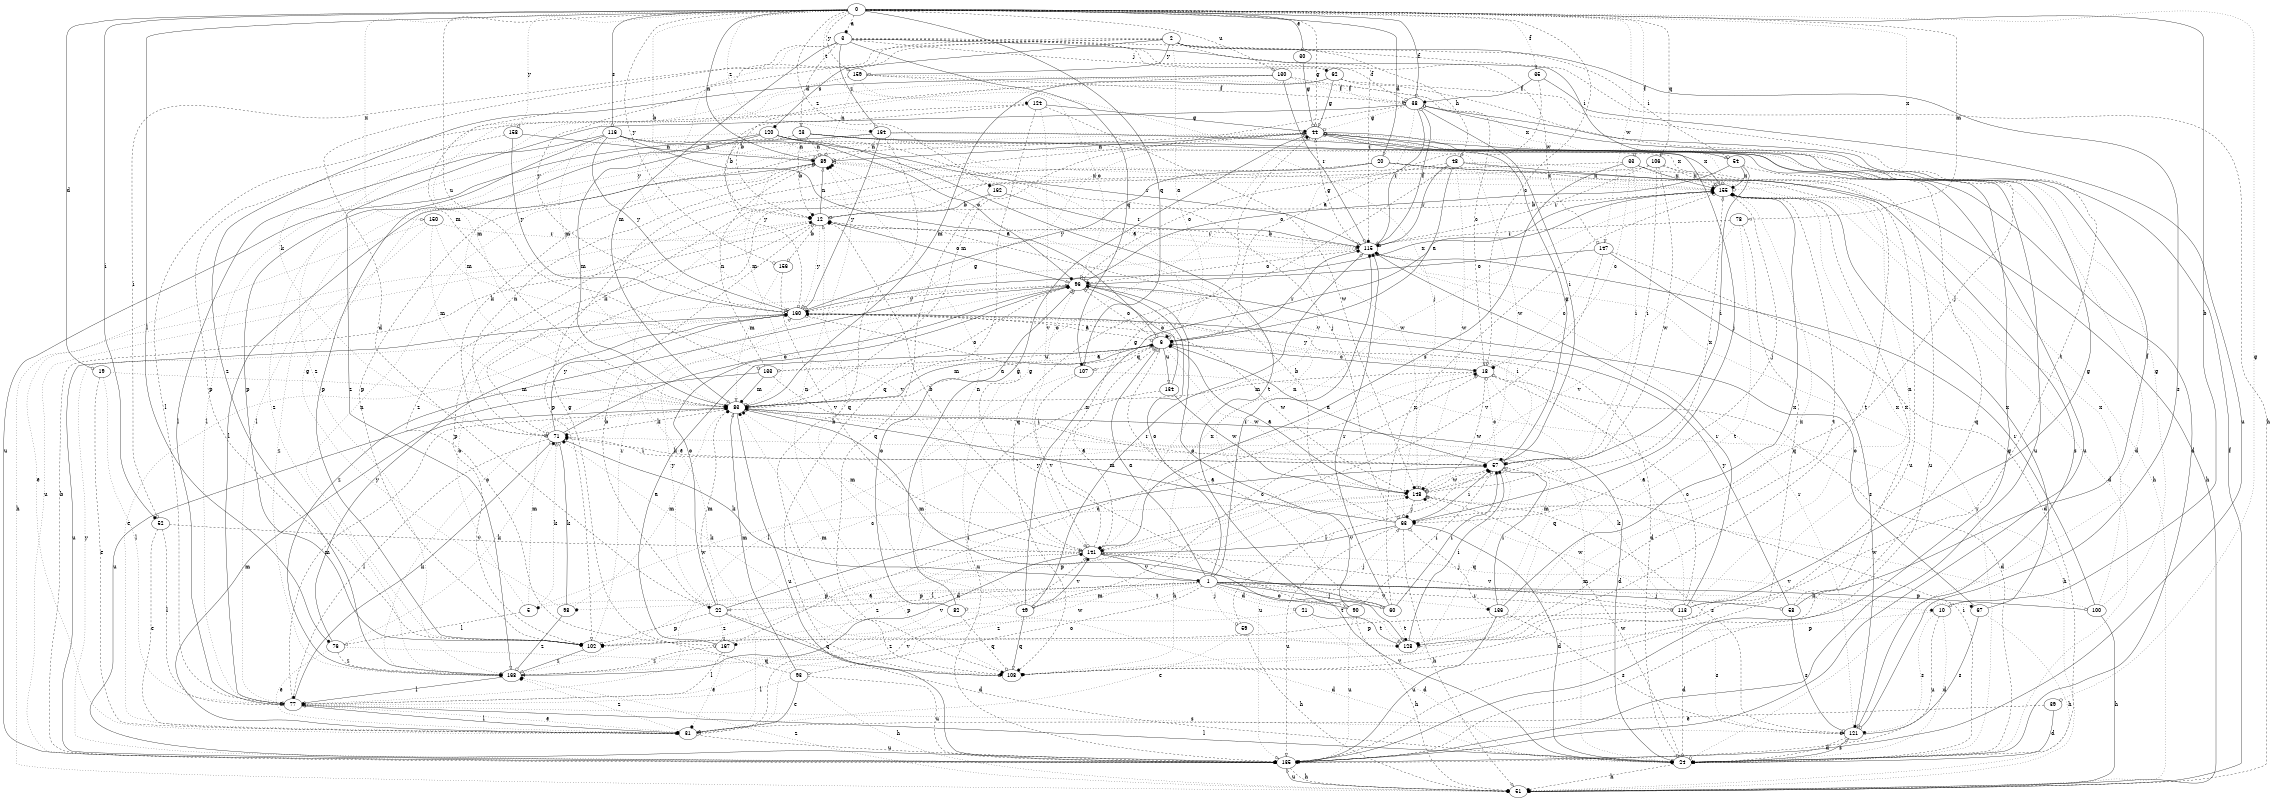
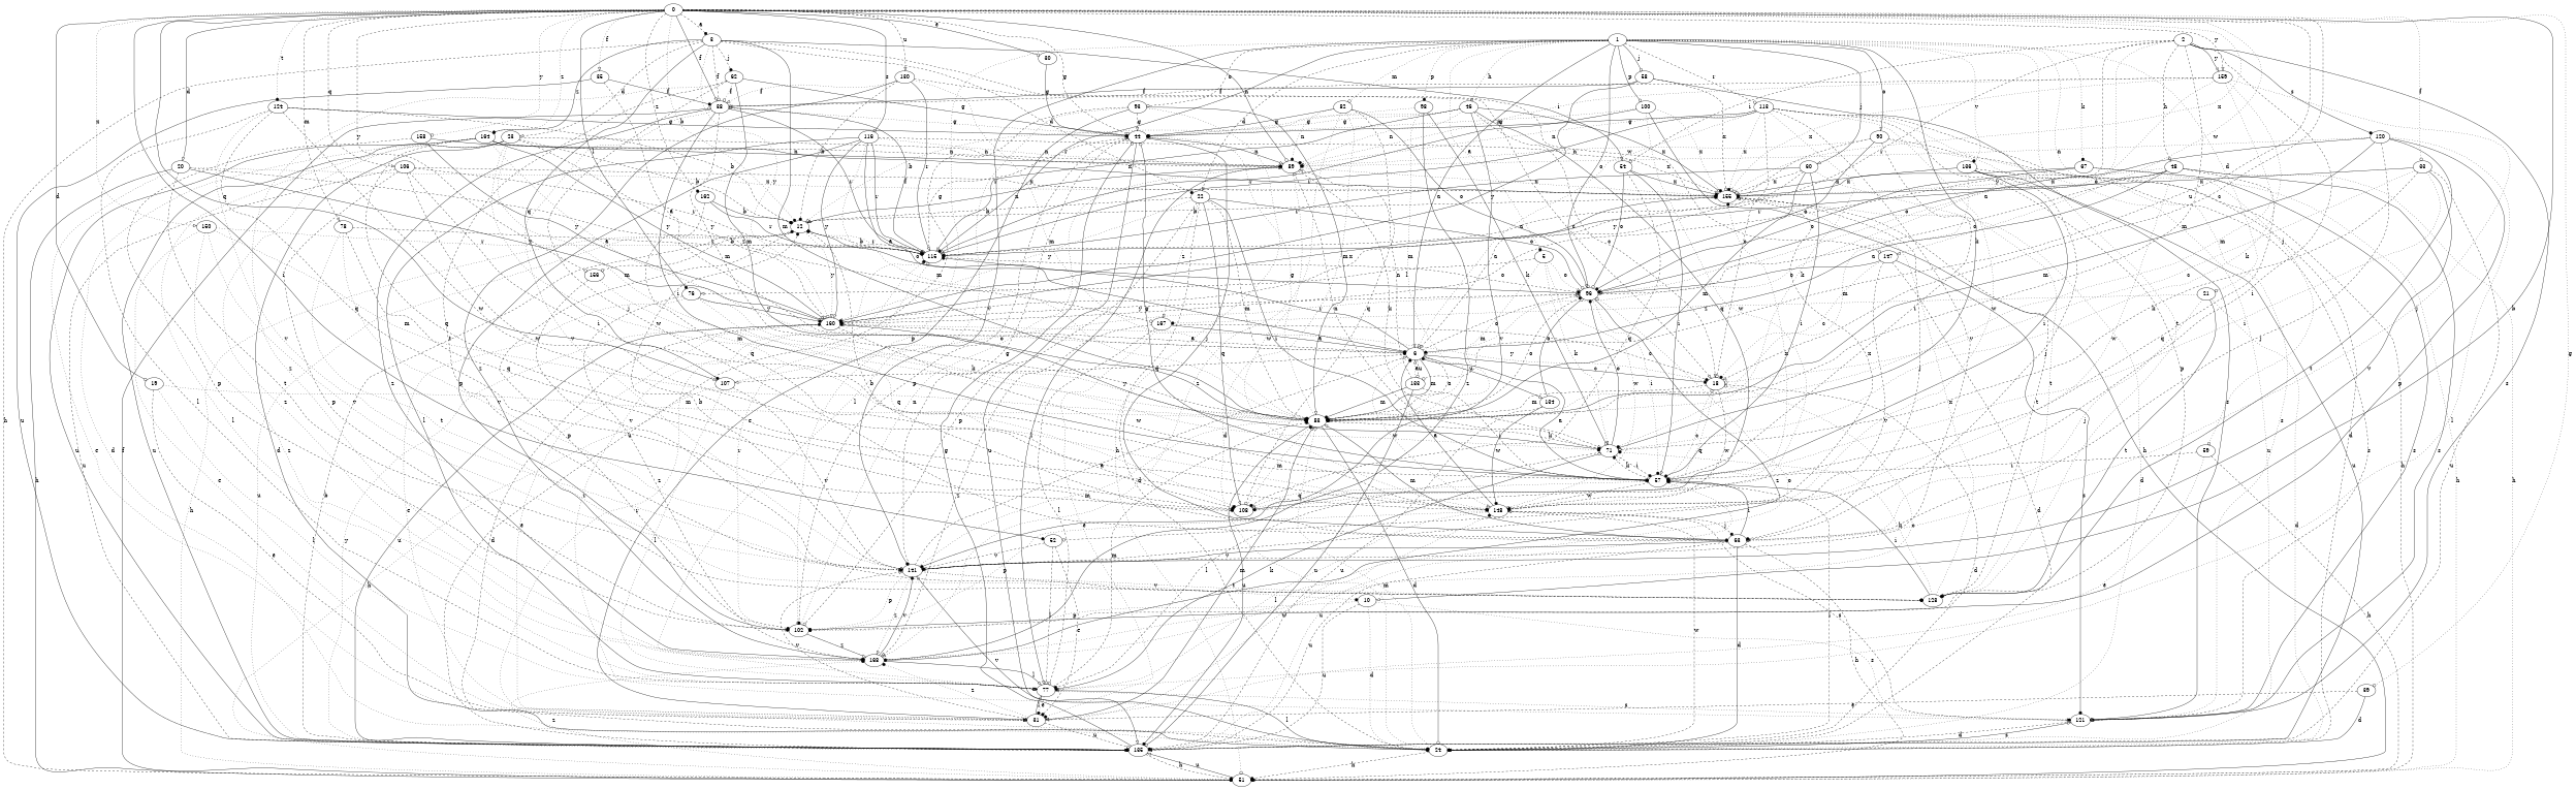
  strict digraph {
    edge [arrowhead=onormal style=dotted]
    0
    3
    10
    12
    18
    19
    20
    30
    33
    35
    38
    39
    44
    52
    76
    78
    89
    106
    107
    116
    124
    130
    133
    147
    150
    155
    156
    158
    159
    162
    164
    22
    54
    83
    160
    23
    51
    62
    102
    121
    24
    135
    96
    115
    148
    108
    31
    77
    128
    167
    71
    141
    57
    6
    168
    63
    1
    5
    21
-   46 [label=49]
+   46
    58
    59
    60
    67
    82
    90
    93
    98
    100
    113
    136
    134
    2
    48
    120
    0 -> 3 [arrowhead=dot label=a style=dashed]
    0 -> 10 [label=b style=solid]
    0 -> 12 [arrowhead=dot label=b]
    0 -> 18 [label=c style=dashed]
    0 -> 19 [arrowhead=odot label=d style=solid]
    0 -> 20 [label=d style=solid]
    0 -> 30 [arrowhead=odot label=e style=solid]
    0 -> 33 [arrowhead=odot label=f]
    0 -> 35 [label=f]
    0 -> 38 [label=f style=solid]
    0 -> 39 [arrowhead=odot label=g]
    0 -> 44 [arrowhead=odot label=g style=dashed]
    0 -> 52 [arrowhead=dot label=i style=solid]
    0 -> 76 [arrowhead=dot label=l style=solid]
    0 -> 78 [label=m style=dashed]
    0 -> 89 [arrowhead=odot label=n style=solid]
    0 -> 106 [label=q style=dashed]
    0 -> 107 [label=q style=solid]
    0 -> 116 [arrowhead=odot label=s style=solid]
    0 -> 124 [arrowhead=dot label=t]
    0 -> 130 [label=u style=dashed]
    0 -> 133 [arrowhead=odot label=u style=dashed]
    0 -> 147 [label=w]
    0 -> 150 [label=x]
    0 -> 155 [arrowhead=odot label=x]
    0 -> 156 [arrowhead=odot label=y style=dashed]
    0 -> 158 [arrowhead=odot label=y]
    0 -> 159 [label=y style=dashed]
    0 -> 162 [arrowhead=dot label=z style=dashed]
    0 -> 164 [arrowhead=dot label=z]
    3 -> 38 [arrowhead=odot label=f style=dashed]
    3 -> 107 [arrowhead=dot label=q style=solid]
    3 -> 147 [arrowhead=odot label=w style=dashed]
    3 -> 164 [arrowhead=odot label=z style=solid]
    3 -> 22 [arrowhead=dot label=d style=dashed]
    3 -> 54 [label=i style=solid]
    3 -> 83 [label=m style=solid]
    3 -> 160 [arrowhead=odot label=y]
    3 -> 23 [label=d style=dashed]
    3 -> 51 [arrowhead=dot label=h style=dashed]
    3 -> 62 [arrowhead=dot label=j style=dashed]
    10 -> 102 [arrowhead=dot label=p]
    10 -> 121 [arrowhead=dot label=s]
    10 -> 24 [arrowhead=dot label=d]
    10 -> 135 [arrowhead=odot label=u style=dashed]
    12 -> 89 [label=n style=solid]
    12 -> 156 [arrowhead=odot label=b style=dashed]
    12 -> 160 [label=y]
    12 -> 51 [arrowhead=odot label=h]
    12 -> 102 [arrowhead=dot label=p style=dashed]
    12 -> 135 [arrowhead=dot label=u]
    12 -> 96 [label=o style=solid]
    12 -> 115 [arrowhead=odot label=r]
    18 -> 83 [arrowhead=odot label=m style=dashed]
    18 -> 160 [arrowhead=dot label=y]
    18 -> 24 [label=d style=dashed]
    18 -> 148 [arrowhead=dot label=w style=dashed]
    18 -> 108 [arrowhead=odot label=q]
    19 -> 83 [arrowhead=dot label=m]
    19 -> 31 [arrowhead=odot label=e style=dashed]
    19 -> 77 [label=l]
    20 -> 155 [arrowhead=dot label=x]
    20 -> 160 [label=y style=solid]
    20 -> 51 [arrowhead=dot label=h style=solid]
    20 -> 31 [label=e]
    20 -> 128 [arrowhead=odot label=t style=dashed]
    20 -> 167 [arrowhead=odot label=z style=dashed]
    30 -> 44 [arrowhead=odot label=g style=solid]
    33 -> 18 [arrowhead=odot label=c]
    33 -> 155 [arrowhead=dot label=x style=solid]
    33 -> 135 [label=u style=dashed]
    33 -> 71 [arrowhead=odot label=k style=dashed]
-   33 -> 141 [arrowhead=dot label=s style=solid]
+   33 -> 141 [arrowhead=dot label=v style=solid]
    33 -> 57 [arrowhead=dot label=i]
    35 -> 38 [arrowhead=dot label=f style=solid]
    35 -> 135 [arrowhead=dot label=u style=solid]
    35 -> 6 [arrowhead=dot label=a style=dashed]
    38 -> 44 [arrowhead=odot label=g]
    38 -> 83 [arrowhead=dot label=m style=dashed]
    38 -> 115 [label=r style=solid]
    38 -> 141 [arrowhead=odot label=v]
    38 -> 57 [arrowhead=odot label=i style=solid]
    38 -> 168 [label=z style=solid]
    39 -> 24 [label=d style=solid]
    39 -> 31 [label=e style=dashed]
    44 -> 89 [label=n style=solid]
    44 -> 102 [arrowhead=dot label=p style=dashed]
    44 -> 135 [label=u style=solid]
    44 -> 63 [arrowhead=odot label=j style=solid]
    52 -> 31 [arrowhead=dot label=e style=dashed]
    52 -> 77 [arrowhead=odot label=l style=dashed]
    52 -> 141 [arrowhead=odot label=v style=dashed]
    76 -> 160 [arrowhead=dot label=y style=solid]
    76 -> 108 [arrowhead=dot label=q]
    76 -> 31 [label=e]
    76 -> 71 [arrowhead=dot label=k]
    76 -> 168 [arrowhead=odot label=z style=dashed]
    78 -> 115 [arrowhead=dot label=r style=dashed]
    78 -> 108 [arrowhead=dot label=q style=dashed]
    78 -> 128 [arrowhead=dot label=t]
    78 -> 141 [arrowhead=dot label=v]
    89 -> 155 [arrowhead=odot label=x]
    89 -> 148 [arrowhead=odot label=w]
    89 -> 77 [label=l style=solid]
    89 -> 71 [label=k style=dashed]
    106 -> 155 [arrowhead=odot label=x style=dashed]
    106 -> 102 [label=p style=dashed]
    106 -> 135 [label=u style=dashed]
    106 -> 115 [label=r style=dashed]
    106 -> 148 [arrowhead=odot label=w style=dashed]
    106 -> 57 [label=i style=dashed]
    107 -> 51 [arrowhead=odot label=h]
    107 -> 96 [label=o]
    107 -> 77 [arrowhead=odot label=l]
    107 -> 141 [arrowhead=odot label=v style=dashed]
    116 -> 89 [label=n]
    116 -> 155 [label=x style=dashed]
    116 -> 83 [label=m]
    116 -> 160 [label=y style=solid]
    116 -> 102 [arrowhead=dot label=p style=solid]
    116 -> 115 [label=r style=solid]
    116 -> 77 [label=l style=solid]
    116 -> 6 [arrowhead=odot label=a style=solid]
    124 -> 12 [arrowhead=dot label=b style=dashed]
    124 -> 44 [arrowhead=dot label=g style=solid]
    124 -> 148 [arrowhead=dot label=w style=dashed]
    124 -> 108 [label=q style=dashed]
    124 -> 77 [label=l style=dashed]
    124 -> 141 [label=v]
    130 -> 12 [arrowhead=dot label=b style=dashed]
    130 -> 18 [label=c style=dashed]
    130 -> 38 [label=f]
    130 -> 83 [arrowhead=odot label=m]
    130 -> 115 [label=r style=solid]
    130 -> 168 [arrowhead=dot label=z style=solid]
    133 -> 89 [label=n style=dashed]
    133 -> 83 [arrowhead=dot label=m style=solid]
    133 -> 135 [arrowhead=odot label=u style=solid]
    133 -> 57 [arrowhead=dot label=i style=dashed]
    133 -> 6 [label=a]
    147 -> 18 [arrowhead=dot label=c]
    147 -> 121 [arrowhead=dot label=s style=solid]
    147 -> 24 [label=d style=dashed]
    147 -> 96 [label=o style=solid]
    147 -> 141 [label=v style=dashed]
    150 -> 83 [arrowhead=dot label=m]
    150 -> 115 [label=r]
    150 -> 31 [label=e]
    150 -> 141 [label=v]
    150 -> 168 [arrowhead=odot label=z]
    155 -> 12 [label=b style=dashed]
    155 -> 24 [arrowhead=dot label=d]
    155 -> 128 [arrowhead=odot label=t style=dashed]
    155 -> 63 [arrowhead=dot label=j style=dashed]
    156 -> 83 [label=m]
    156 -> 141 [label=v style=dashed]
    158 -> 89 [arrowhead=dot label=n style=solid]
    158 -> 160 [arrowhead=odot label=y style=solid]
    158 -> 102 [arrowhead=odot label=p style=dashed]
    159 -> 38 [label=f style=dashed]
    159 -> 89 [arrowhead=odot label=n]
    159 -> 155 [arrowhead=odot label=x]
    159 -> 83 [arrowhead=dot label=m]
    159 -> 96 [label=o]
    159 -> 71 [arrowhead=odot label=k]
    159 -> 63 [arrowhead=odot label=j]
    162 -> 12 [arrowhead=odot label=b style=solid]
    162 -> 115 [arrowhead=dot label=r style=solid]
    162 -> 108 [arrowhead=dot label=q style=dashed]
    164 -> 89 [arrowhead=odot label=n style=dashed]
    164 -> 155 [label=x style=solid]
    164 -> 160 [label=y style=solid]
    164 -> 24 [arrowhead=odot label=d]
    164 -> 135 [arrowhead=dot label=u style=solid]
    164 -> 108 [arrowhead=dot label=q style=dashed]
    164 -> 77 [arrowhead=odot label=l]
    164 -> 6 [arrowhead=dot label=a]
    22 -> 12 [label=b style=dashed]
    22 -> 83 [arrowhead=dot label=m style=dashed]
    22 -> 160 [label=y]
    22 -> 102 [arrowhead=odot label=p style=dashed]
    22 -> 24 [arrowhead=odot label=d style=dashed]
    22 -> 96 [arrowhead=odot label=o style=solid]
    22 -> 108 [label=q style=solid]
    22 -> 167 [label=z]
    22 -> 57 [arrowhead=dot label=i style=solid]
    54 -> 155 [arrowhead=dot label=x style=solid]
    54 -> 96 [arrowhead=odot label=o style=solid]
    54 -> 108 [arrowhead=dot label=q style=dashed]
    54 -> 57 [label=i style=solid]
    83 -> 44 [label=g]
    83 -> 24 [arrowhead=odot label=d style=solid]
    83 -> 135 [arrowhead=dot label=u style=solid]
    83 -> 96 [arrowhead=dot label=o style=dashed]
    83 -> 71 [arrowhead=dot label=k style=dashed]
    83 -> 6 [arrowhead=odot label=a style=dashed]
    160 -> 155 [arrowhead=dot label=x style=solid]
    160 -> 24 [arrowhead=odot label=d style=dashed]
    160 -> 135 [label=u style=solid]
    160 -> 148 [arrowhead=dot label=w style=dashed]
    160 -> 31 [arrowhead=odot label=e]
    160 -> 6 [arrowhead=odot label=a style=dashed]
    23 -> 12 [arrowhead=dot label=b style=dashed]
    23 -> 89 [arrowhead=odot label=n style=dashed]
    23 -> 83 [arrowhead=odot label=m]
    23 -> 160 [arrowhead=odot label=y style=dashed]
    23 -> 24 [arrowhead=dot label=d style=solid]
    23 -> 135 [arrowhead=dot label=u style=solid]
    23 -> 148 [arrowhead=odot label=w]
    23 -> 168 [arrowhead=odot label=z]
    51 -> 38 [arrowhead=odot label=f style=solid]
    51 -> 135 [label=u style=solid]
    51 -> 168 [arrowhead=dot label=z]
    62 -> 38 [arrowhead=odot label=f]
    62 -> 44 [label=g style=solid]
    62 -> 83 [label=m style=solid]
    62 -> 128 [arrowhead=dot label=t style=dashed]
    62 -> 168 [arrowhead=odot label=z]
    62 -> 63 [arrowhead=dot label=j style=dashed]
    102 -> 89 [arrowhead=odot label=n]
    102 -> 115 [arrowhead=odot label=r]
    102 -> 168 [label=z style=solid]
    121 -> 24 [label=d style=dashed]
    121 -> 115 [arrowhead=dot label=r]
    24 -> 83 [arrowhead=odot label=m]
    24 -> 51 [arrowhead=dot label=h style=dashed]
    24 -> 121 [label=s style=solid]
    24 -> 115 [label=r]
    24 -> 148 [label=w style=dashed]
    24 -> 77 [label=l style=solid]
    24 -> 141 [label=v style=solid]
    24 -> 57 [label=i style=dashed]
    135 -> 12 [arrowhead=dot label=b style=dashed]
    135 -> 44 [arrowhead=odot label=g style=solid]
    135 -> 160 [arrowhead=dot label=y]
    135 -> 51 [arrowhead=dot label=h style=dashed]
    96 -> 160 [arrowhead=dot label=y style=dashed]
    96 -> 57 [arrowhead=dot label=i]
    96 -> 168 [arrowhead=dot label=z style=solid]
    115 -> 12 [arrowhead=dot label=b style=dashed]
    115 -> 38 [arrowhead=odot label=f style=solid]
    115 -> 44 [label=g style=dashed]
    115 -> 96 [arrowhead=dot label=o style=dashed]
    148 -> 155 [label=x style=dashed]
    148 -> 102 [arrowhead=dot label=p]
    148 -> 121 [label=s style=dashed]
    148 -> 77 [arrowhead=dot label=l]
    148 -> 6 [arrowhead=dot label=a style=solid]
    148 -> 63 [arrowhead=dot label=j style=dashed]
    108 -> 155 [arrowhead=dot label=x]
    108 -> 83 [arrowhead=dot label=m]
    31 -> 83 [label=m style=solid]
    31 -> 135 [arrowhead=odot label=u style=dashed]
    31 -> 148 [arrowhead=dot label=w]
    31 -> 77 [label=l style=solid]
    31 -> 141 [label=v style=dashed]
    31 -> 168 [arrowhead=dot label=z]
    77 -> 83 [arrowhead=dot label=m style=dashed]
    77 -> 121 [label=s]
    77 -> 31 [arrowhead=dot label=e]
    77 -> 71 [arrowhead=odot label=k style=solid]
    128 -> 155 [label=x]
    128 -> 71 [arrowhead=dot label=k]
    128 -> 57 [arrowhead=dot label=i style=solid]
    167 -> 18 [arrowhead=dot label=c style=dashed]
    167 -> 31 [arrowhead=dot label=e]
    167 -> 77 [arrowhead=odot label=l style=dashed]
    167 -> 6 [arrowhead=dot label=a style=solid]
    167 -> 168 [label=z style=dashed]
    71 -> 89 [arrowhead=odot label=n style=dashed]
    71 -> 160 [label=y style=solid]
    71 -> 96 [arrowhead=dot label=o style=solid]
    71 -> 77 [arrowhead=dot label=l style=dashed]
    71 -> 57 [arrowhead=dot label=i style=dashed]
    141 -> 10 [arrowhead=dot label=v]
    141 -> 12 [arrowhead=dot label=b style=dashed]
    141 -> 44 [arrowhead=odot label=g style=dashed]
    141 -> 83 [arrowhead=dot label=m]
    141 -> 102 [arrowhead=dot label=p]
    141 -> 128 [arrowhead=dot label=t]
    141 -> 6 [label=a style=dashed]
    141 -> 168 [label=z]
    57 -> 18 [arrowhead=odot label=c]
    57 -> 44 [arrowhead=odot label=g style=solid]
    57 -> 135 [label=u]
    57 -> 148 [label=w style=dashed]
    57 -> 108 [label=q]
    57 -> 71 [arrowhead=dot label=k style=dashed]
    57 -> 6 [arrowhead=dot label=a style=solid]
    6 -> 18 [arrowhead=dot label=c style=solid]
    6 -> 107 [label=q style=dashed]
    6 -> 133 [arrowhead=odot label=u style=dashed]
    6 -> 83 [label=m style=solid]
    6 -> 96 [label=o style=dashed]
    6 -> 115 [arrowhead=dot label=r style=solid]
    6 -> 148 [label=w]
    6 -> 134 [label=u style=solid]
    168 -> 18 [arrowhead=odot label=c]
    168 -> 96 [arrowhead=odot label=o]
    168 -> 77 [label=l style=solid]
    168 -> 141 [arrowhead=dot label=v style=solid]
    63 -> 12 [arrowhead=dot label=b style=dashed]
    63 -> 83 [label=m style=solid]
    63 -> 51 [label=h style=dashed]
    63 -> 24 [arrowhead=dot label=d style=solid]
    63 -> 135 [label=u style=dashed]
    63 -> 141 [arrowhead=odot label=v style=solid]
    63 -> 57 [arrowhead=dot label=i style=solid]
    1 -> 22 [label=d style=dashed]
    1 -> 102 [arrowhead=odot label=p]
    1 -> 96 [arrowhead=odot label=o style=solid]
    1 -> 115 [arrowhead=dot label=r style=solid]
    1 -> 128 [label=t]
    1 -> 71 [arrowhead=odot label=k style=solid]
-   141 -> 1 [arrowhead=dot label=v style=solid]
+   1 -> 141 [arrowhead=dot label=v style=solid]
    1 -> 6 [label=a style=solid]
    1 -> 5 [arrowhead=dot label=a]
    1 -> 21 [arrowhead=odot label=d]
    1 -> 46 [arrowhead=odot label=h]
    1 -> 58 [arrowhead=odot label=j style=solid]
    1 -> 59 [arrowhead=odot label=j]
    1 -> 60 [label=j style=solid]
    1 -> 67 [arrowhead=dot label=k]
    1 -> 82 [arrowhead=odot label=m]
    1 -> 90 [label=o style=solid]
    1 -> 93 [arrowhead=odot label=o style=dashed]
    1 -> 98 [arrowhead=dot label=p]
    1 -> 100 [arrowhead=odot label=p style=solid]
    1 -> 113 [arrowhead=odot label=r style=dashed]
    1 -> 136 [arrowhead=dot label=v]
    5 -> 76 [label=l style=dashed]
    5 -> 83 [arrowhead=dot label=m]
    5 -> 96 [label=o]
    5 -> 148 [arrowhead=odot label=w]
    5 -> 71 [label=k]
    21 -> 24 [arrowhead=dot label=d]
    21 -> 128 [arrowhead=odot label=t style=solid]
    21 -> 167 [arrowhead=dot label=z]
    21 -> 63 [label=j]
    46 -> 12 [label=b]
    46 -> 18 [label=c style=dashed]
    46 -> 44 [arrowhead=dot label=g]
    46 -> 89 [arrowhead=dot label=n]
    46 -> 155 [label=x style=solid]
    46 -> 115 [label=r style=solid]
    46 -> 108 [label=q style=solid]
    46 -> 141 [arrowhead=dot label=v style=solid]
    58 -> 38 [arrowhead=odot label=f style=solid]
    58 -> 155 [arrowhead=odot label=x style=dashed]
    58 -> 160 [arrowhead=dot label=y style=solid]
    58 -> 121 [arrowhead=odot label=s style=solid]
    59 -> 51 [arrowhead=dot label=h style=dashed]
    59 -> 31 [label=e]
    59 -> 57 [arrowhead=dot label=i style=dashed]
    60 -> 155 [arrowhead=odot label=x style=dashed]
    60 -> 83 [arrowhead=odot label=m style=solid]
    60 -> 115 [arrowhead=dot label=r style=solid]
    60 -> 128 [arrowhead=dot label=t]
    60 -> 57 [arrowhead=dot label=i style=solid]
    60 -> 6 [label=a style=dashed]
    67 -> 155 [arrowhead=odot label=x style=solid]
    67 -> 51 [label=h]
    67 -> 121 [arrowhead=odot label=s style=solid]
    67 -> 96 [label=o style=solid]
    82 -> 44 [label=g style=solid]
    82 -> 89 [arrowhead=dot label=n]
    82 -> 24 [arrowhead=dot label=d]
    82 -> 96 [label=o style=solid]
    82 -> 108 [arrowhead=odot label=q style=dashed]
    82 -> 168 [label=z]
    90 -> 89 [arrowhead=dot label=n]
    90 -> 160 [arrowhead=odot label=y style=dashed]
    90 -> 51 [arrowhead=dot label=h style=dashed]
    90 -> 135 [label=u]
    90 -> 96 [arrowhead=dot label=o style=solid]
    90 -> 57 [arrowhead=odot label=i style=dashed]
    93 -> 44 [label=g style=dashed]
    93 -> 83 [label=m style=solid]
    93 -> 51 [arrowhead=odot label=h]
    93 -> 135 [label=u style=dashed]
    93 -> 31 [label=e style=solid]
    93 -> 77 [label=l]
    98 -> 44 [arrowhead=odot label=g]
    98 -> 83 [arrowhead=odot label=m]
    98 -> 71 [arrowhead=odot label=k style=solid]
    98 -> 168 [arrowhead=odot label=z style=solid]
    100 -> 44 [arrowhead=odot label=g]
    100 -> 155 [arrowhead=dot label=x]
    100 -> 51 [arrowhead=odot label=h style=solid]
    100 -> 115 [label=r style=solid]
    100 -> 148 [arrowhead=odot label=w]
    113 -> 18 [arrowhead=odot label=c style=dashed]
    113 -> 44 [arrowhead=odot label=g style=solid]
    113 -> 89 [label=n]
    113 -> 155 [arrowhead=dot label=x]
    113 -> 102 [arrowhead=odot label=p style=dashed]
    113 -> 121 [label=s]
    113 -> 24 [arrowhead=odot label=d style=dashed]
    113 -> 115 [label=r style=solid]
    113 -> 148 [arrowhead=dot label=w]
    113 -> 71 [arrowhead=dot label=k]
    113 -> 141 [arrowhead=odot label=v style=dashed]
    113 -> 6 [label=a]
    136 -> 155 [label=x style=solid]
    136 -> 83 [arrowhead=dot label=m]
    136 -> 121 [label=s style=dashed]
    136 -> 135 [label=u style=solid]
    136 -> 57 [arrowhead=odot label=i style=solid]
    136 -> 63 [arrowhead=odot label=j style=dashed]
    134 -> 135 [arrowhead=dot label=u style=dashed]
    134 -> 96 [arrowhead=odot label=o style=solid]
    134 -> 148 [arrowhead=dot label=w style=solid]
    2 -> 52 [arrowhead=odot label=i style=dashed]
    2 -> 159 [label=y style=solid]
    2 -> 54 [arrowhead=odot label=i style=dashed]
    2 -> 83 [label=m style=dashed]
    2 -> 160 [arrowhead=odot label=y style=dashed]
    2 -> 121 [arrowhead=odot label=s style=solid]
    2 -> 115 [arrowhead=dot label=r style=dashed]
    2 -> 6 [arrowhead=odot label=a]
    2 -> 48 [label=h style=dashed]
    2 -> 120 [arrowhead=dot label=s style=solid]
    48 -> 155 [arrowhead=odot label=x]
    48 -> 51 [label=h]
    48 -> 121 [label=s style=solid]
    48 -> 96 [arrowhead=odot label=o style=dashed]
    48 -> 115 [label=r style=solid]
    48 -> 148 [arrowhead=odot label=w]
    48 -> 108 [arrowhead=dot label=q style=dashed]
    48 -> 6 [arrowhead=dot label=a style=solid]
    120 -> 89 [arrowhead=odot label=n]
    120 -> 83 [label=m style=solid]
    120 -> 102 [arrowhead=odot label=p style=solid]
    120 -> 96 [arrowhead=dot label=o style=solid]
    120 -> 77 [label=l]
    120 -> 128 [label=t style=solid]
    120 -> 63 [arrowhead=odot label=j style=dashed]
  }
